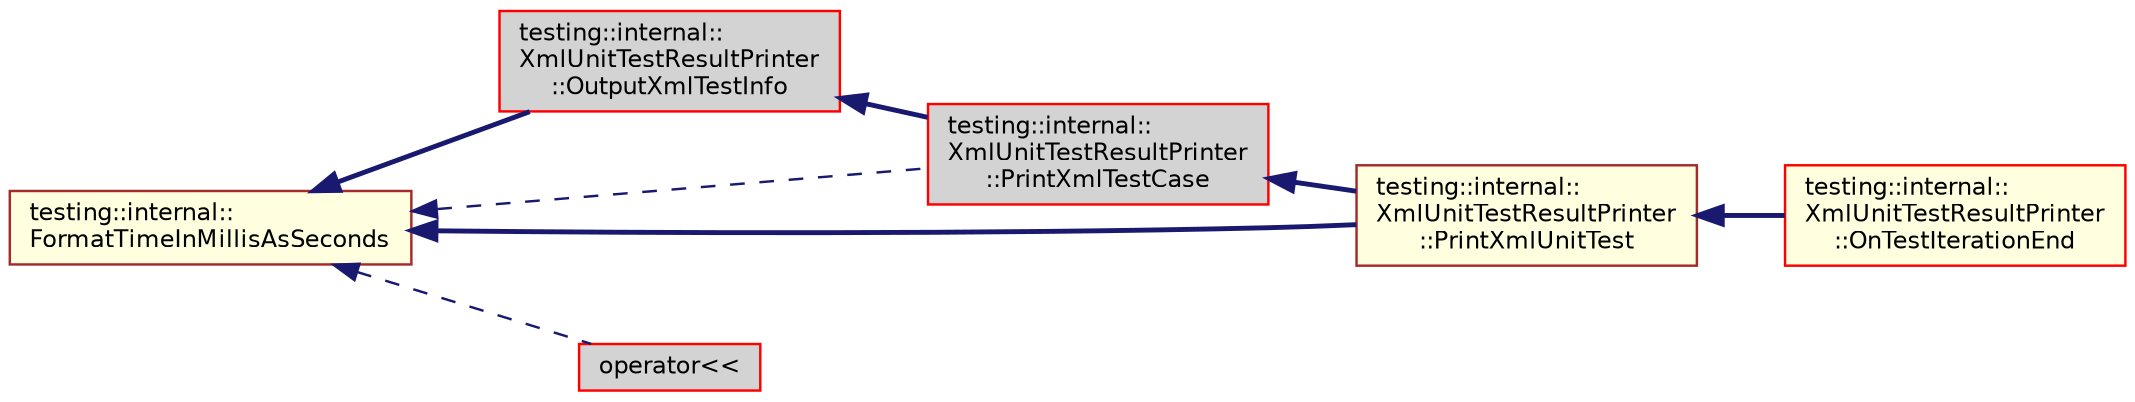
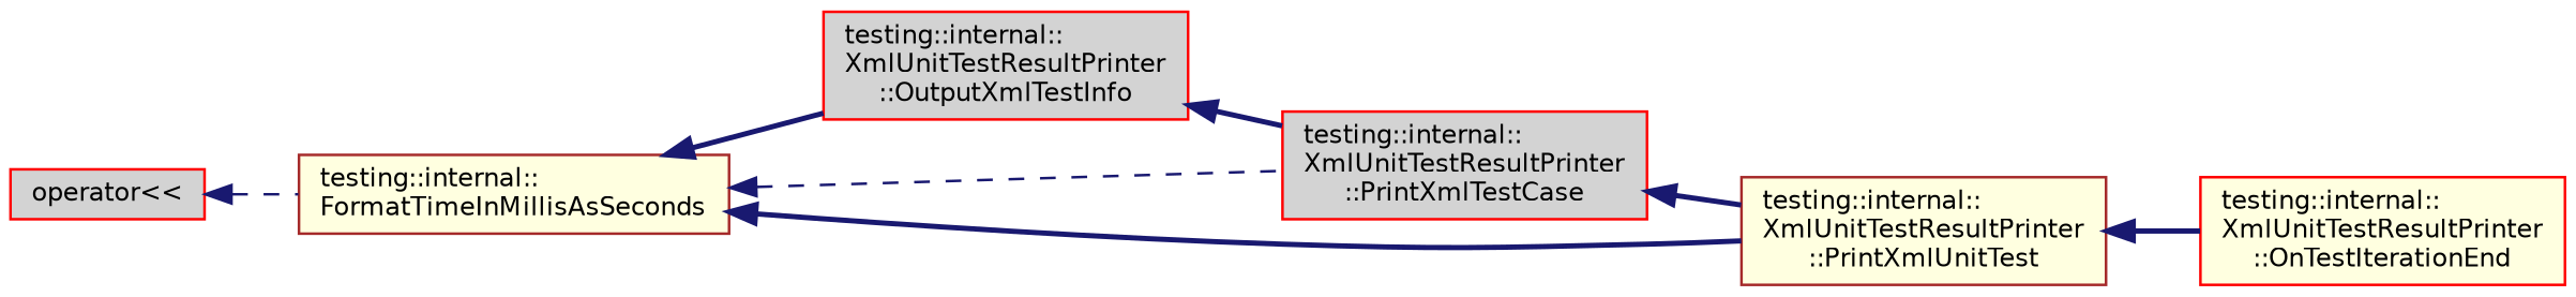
  digraph {
    rankdir=LR
    node [color=red fillcolor=lightyellow fontname=Helvetica fontsize=10 shape=record style=filled]
    edge [color=midnightblue dir=back fontname=Helvetica fontsize=10 labelfontname=Helvetica labelfontsize=10 style=bold]
    n1 [color=brown fontcolor=black height=0.2 label="testing::internal::\lFormatTimeInMillisAsSeconds" width=0.4]
    n2 [fillcolor=lightgrey height=0.2 label="testing::internal::\lXmlUnitTestResultPrinter\l::OutputXmlTestInfo" width=0.4]
    n3 [fillcolor=lightgrey height=0.2 label="testing::internal::\lXmlUnitTestResultPrinter\l::PrintXmlTestCase" width=0.4]
    n4 [color=brown height=0.2 label="testing::internal::\lXmlUnitTestResultPrinter\l::PrintXmlUnitTest" width=0.4]
    n5 [fillcolor=lightgrey height=0.2 label="operator\<\<" width=0.4]
    n6 [height=0.2 label="testing::internal::\lXmlUnitTestResultPrinter\l::OnTestIterationEnd" width=0.4]
    n1 -> n2
    n1 -> n3 [style=dashed]
    n1 -> n4
-   n1 -> n5 [style=dashed]
+   n5 -> n1 [style=dashed]
    n2 -> n3
    n3 -> n4
    n4 -> n6
  }
